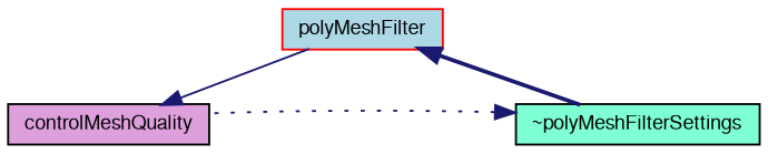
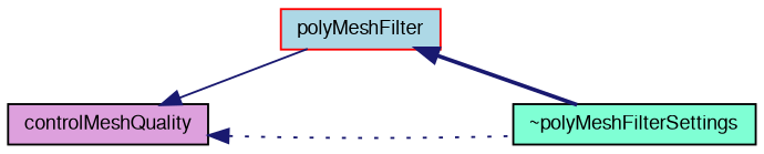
  digraph {
    rankdir=LR
    node [color=black fontname=FreeSans fontsize=10 shape=record style=filled]
    edge [color=midnightblue dir=back fontname=FreeSans fontsize=10 labelfontname=FreeSans labelfontsize=10]
    n1 [fillcolor=plum fontcolor=black height=0.2 label=controlMeshQuality width=0.4]
    n2 [color=red fillcolor=lightblue height=0.2 label=polyMeshFilter width=0.4]
    n3 [fillcolor=aquamarine height=0.2 label="~polyMeshFilterSettings" width=0.4]
    n1 -> n2 [style=solid]
-   n3 -> n1 [style=dotted]
+   n1 -> n3 [style=dotted]
    n2 -> n3 [style=bold]
  }
